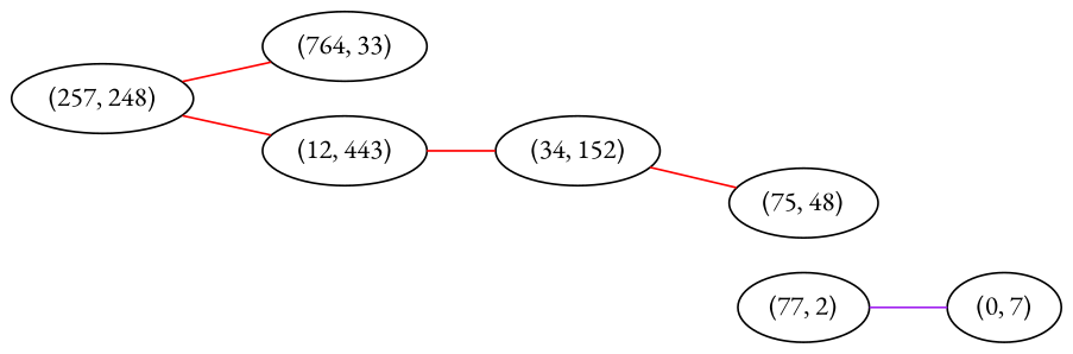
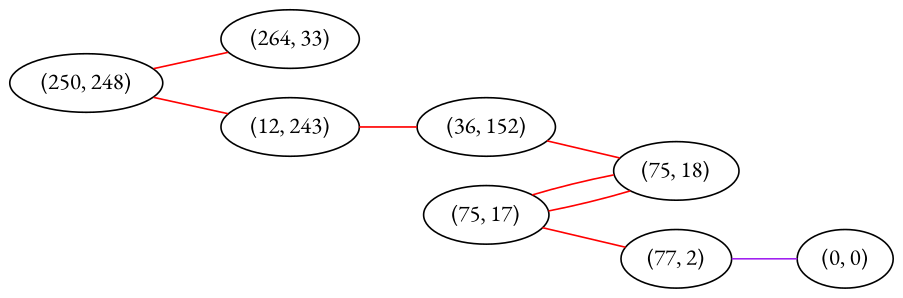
  graph {
    fontname="EB Garamond"
    rankdir=LR
    node [fontname="EB Garamond"]
    edge [color=red fontname="EB Garamond" weight=1]
-   "(250, 248)" [label="(257, 248)"]
-   "(264, 33)" [label="(764, 33)"]
-   "(12, 243)" [label="(12, 443)"]
-   "(36, 152)" [label="(34, 152)"]
+   "(250, 248)"
+   "(264, 33)"
+   "(12, 243)"
+   "(36, 152)"
    n5 [label="(77, 2)"]
-   "(75, 18)" [label="(75, 48)"]
-   "(0, 0)" [label="(0, 7)"]
+   "(75, 17)"
+   "(75, 18)"
+   "(0, 0)"
    "(250, 248)" -- "(264, 33)"
    "(250, 248)" -- "(12, 243)"
    "(12, 243)" -- "(36, 152)"
    "(36, 152)" -- "(75, 18)"
    n5 -- "(0, 0)" [color=purple weight=4]
+   "(75, 17)" -- n5
+   "(75, 17)" -- "(75, 18)"
+   "(75, 17)" -- "(75, 18)"
  }
